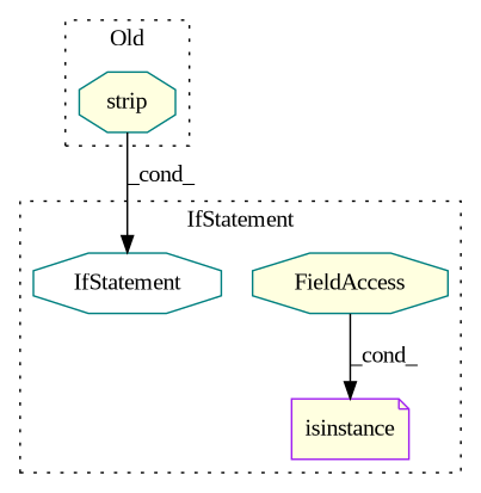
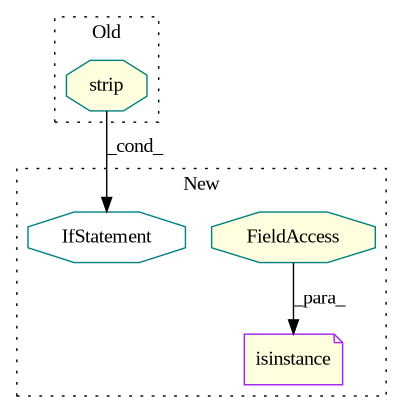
  digraph {
    fontname="Liberation Serif"
    node [a=32 color=teal fillcolor=lightyellow fontname="Liberation Serif" shape=octagon style=filled]
    edge [fontname="Liberation Serif"]
    n1 [color=purple l="11,1" label=isinstance s="3047,3072" shape=note]
    n2 [a=22 l=4 label=FieldAccess s=3068]
    n3 [a=25 fillcolor=white l="4,2" label=IfStatement s="3043,3073"]
    n4 [l=7 label=strip s=3088]
    subgraph cluster_1 {
-     label=IfStatement
+     label=New
      style=dotted
      n1
      n2
      n3
    }
    subgraph cluster_2 {
      label=Old
      style=dotted
      n4
    }
-   n2 -> n1 [label=_cond_]
+   n2 -> n1 [label=_para_]
    n4 -> n3 [label=_cond_]
  }
